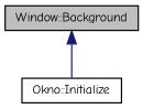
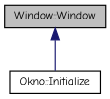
  digraph {
    rankdir=TB
    fontname="Comic Neue"
    node [color=black fontname="Comic Neue" fontsize=10 shape=record style=filled]
-   n1 [fillcolor=grey75 fontcolor=black height=0.2 label="Window::Background" width=0.4]
+   n1 [fillcolor=grey75 fontcolor=black height=0.2 label="Window::Window" width=0.4]
    n2 [fillcolor=white height=0.2 label="Okno::Initialize" width=0.4]
    n1 -> n2 [color=midnightblue dir=back fontname="Comic Neue" fontsize=10 labelfontname=Helvetica labelfontsize=10 style=solid]
  }
